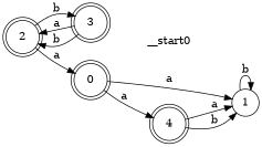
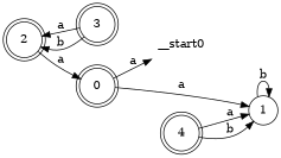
  digraph {
    rankdir=LR
    node [shape=doublecircle color=black fillcolor=white style="rounded,filled"]
    __start0 [shape=none color="" fillcolor="" style=""]
    n2 [label=0]
    n3 [label=1 shape=circle style=filled]
    n4 [label=4]
    n5 [label=3]
    n6 [label=2]
    n2 -> n3 [label=a]
-   n2 -> n4 [label=a]
+   n2 -> __start0 [label=a]
    n3 -> n3 [label=b]
    n4 -> n3 [label=a]
    n4 -> n3 [label=b]
    n5 -> n6 [label=a]
    n5 -> n6 [label=b]
    n6 -> n2 [label=a]
-   n6 -> n5 [label=b]
  }
